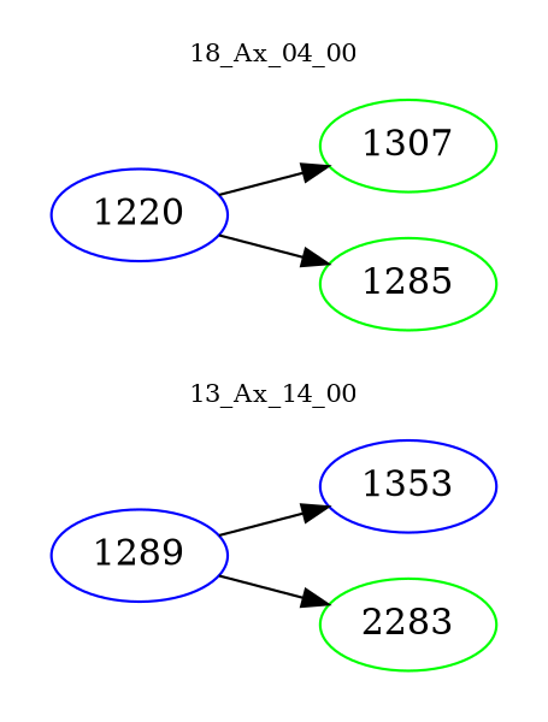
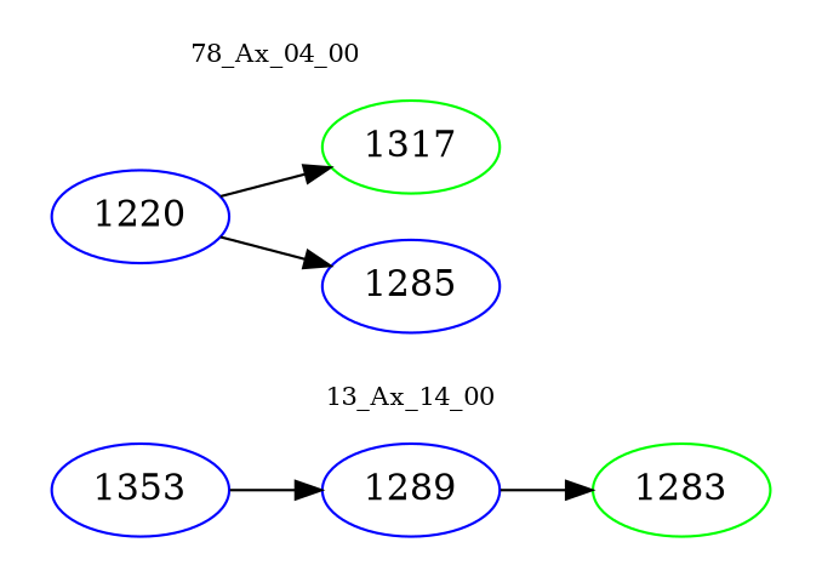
  digraph {
    rankdir=LR
    node [color=blue]
    edge [color=black]
    n1 [label=1289]
-   n2 [color=green label=2283]
+   n2 [color=green label=1283]
    n3 [label=1353]
    n4 [label=1220]
-   n5 [color=green label=1285]
-   n6 [color=green label=1307]
+   n5 [label=1285]
+   n6 [color=green label=1317]
    subgraph cluster_1 {
      color=white
      fontsize=10
      label="13_Ax_14_00"
      n1
      n2
      n3
    }
    subgraph cluster_2 {
      color=white
      fontsize=10
-     label="18_Ax_04_00"
+     label="78_Ax_04_00"
      n4
      n5
      n6
    }
    n1 -> n2
-   n1 -> n3
+   n3 -> n1
    n4 -> n5
    n4 -> n6
  }
